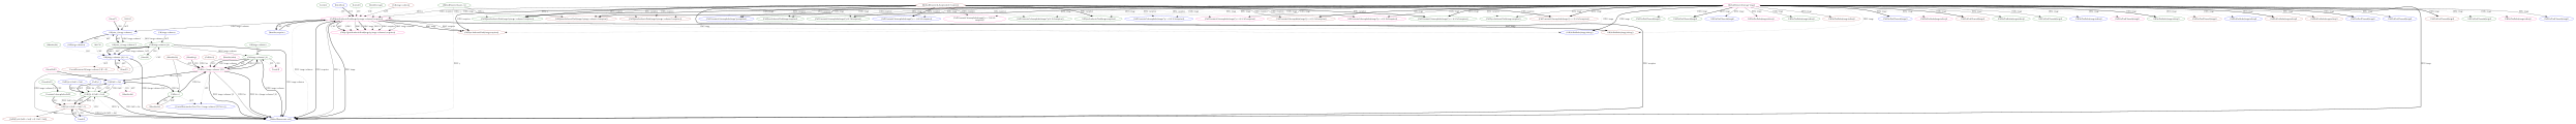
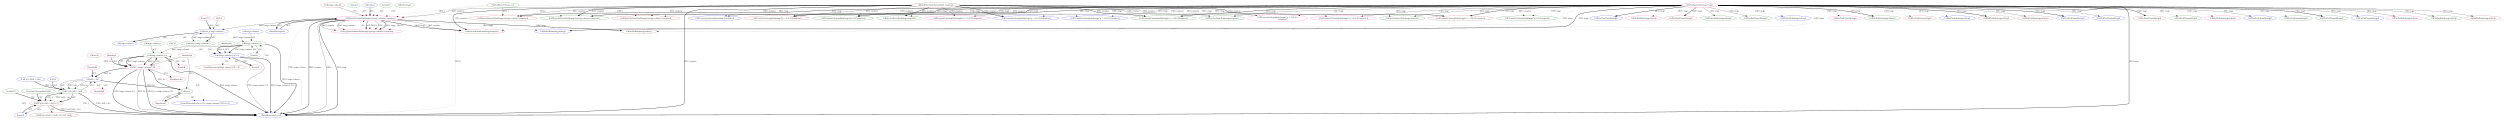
  digraph {
    fontname="EB Garamond"
    node [color=darkgreen fontname="EB Garamond"]
    edge [fontname="EB Garamond" style=bold]
    n1 [label="(Call,image->columns % 8)"]
    n2 [color=blue label="(Call,(image->columns % 8) != 0)"]
    n3 [label="(Call,image->columns % 8)"]
    n4 [color=blue label="(MethodReturn,static void)"]
    n5 [label="(Literal,8)"]
    n6 [color=brown label="(ControlStructure,if ((image->columns % 8) != 0))"]
    n7 [color=brown label="(Literal,0)"]
    n8 [color=deeppink label="(Call,bit < (image->columns % 8))"]
    n9 [color=deeppink label="(Literal,8)"]
    n10 [color=blue label="(Call,(ssize_t) image->columns)"]
    n11 [label="(Call,(ssize_t) image->columns-7)"]
    n12 [color=blue label="(Call,image->columns)"]
    n13 [color=deeppink label="(Call,QueueAuthenticPixels(image,0,y,image->columns,1,exception))"]
    n14 [color=brown label="(Call,SyncAuthenticPixels(image,exception))"]
    n15 [color=blue label="(Call,SetPixelIndex(image,index,q))"]
    n16 [color=deeppink label="(Call,q=QueueAuthenticPixels(image,0,y,image->columns,1,exception))"]
    n17 [color=brown label="(Call,SetPixelIndex(image,index,q))"]
    n18 [color=blue label="(Identifier,exception)"]
    n19 [color=deeppink label="(MethodParameterIn,Image *image)"]
    n20 [color=deeppink label="(Call,GetPixelChannels(image))"]
    n21 [label="(Call,SyncAuthenticPixels(image,exception))"]
    n22 [label="(Call,SetPixelIndex(image,index,q))"]
    n23 [color=brown label="(Call,GetPixelChannels(image))"]
    n24 [color=blue label="(Call,ConstrainColormapIndex(image,*p,exception))"]
    n25 [color=blue label="(Call,SetPixelIndex(image,index,q))"]
    n26 [color=brown label="(Call,SetPixelIndex(image,index,q))"]
    n27 [color=brown label="(Call,SetPixelIndex(image,index,q))"]
    n28 [color=blue label="(Call,GetPixelChannels(image))"]
    n29 [color=blue label="(Call,GetPixelChannels(image))"]
    n30 [color=brown label="(Call,ConstrainColormapIndex(image,(*p >> 4) & 0x3,exception))"]
    n31 [color=brown label="(Call,GetPixelChannels(image))"]
    n32 [color=brown label="(Call,QueueAuthenticPixels(image,0,y,image->columns,1,exception))"]
    n33 [color=brown label="(Call,QueueAuthenticPixels(image,0,y,image->columns,1,exception))"]
    n34 [label="(Call,GetPixelChannels(image))"]
    n35 [color=blue label="(Call,ConstrainColormapIndex(image,(*p >> 6) & 0x3,exception))"]
    n36 [color=deeppink label="(Call,ConstrainColormapIndex(image,(*p >> 6) & 0x3,exception))"]
    n37 [label="(Call,ConstrainColormapIndex(image,(*p) & 0xf,exception))"]
    n38 [color=deeppink label="(Call,SetPixelIndex(image,index,q))"]
    n39 [color=blue label="(Call,GetPixelChannels(image))"]
    n40 [label="(Call,GetPixelChannels(image))"]
    n41 [color=blue label="(Call,ConstrainColormapIndex(image,(*p >> 4) & 0x3,exception))"]
    n42 [color=deeppink label="(Call,ConstrainColormapIndex(image,(*p >> 2) & 0x3,\n                       exception))"]
    n43 [label="(Call,GetPixelChannels(image))"]
    n44 [label="(Call,SyncAuthenticPixels(image,exception))"]
    n45 [color=blue label="(Call,GetPixelChannels(image))"]
    n46 [label="(Call,QueueAuthenticPixels(image,0,y,image->columns,1,exception))"]
    n47 [color=deeppink label="(Call,SetPixelIndex(image,index,q))"]
    n48 [label="(Call,SetPixelIndex(image,index,q))"]
    n49 [color=brown label="(Call,SetPixelIndex(image,index,q))"]
    n50 [color=blue label="(Call,GetPixelChannels(image))"]
    n51 [label="(Call,ConstrainColormapIndex(image,(*p) & 0x3,exception))"]
    n52 [color=deeppink label="(Call,ConstrainColormapIndex(image,(*p >> 4) & 0xf,exception))"]
    n53 [color=deeppink label="(Call,SetPixelIndex(image,index,q))"]
    n54 [color=brown label="(Call,ConstrainColormapIndex(image,(*p >> 2) & 0x3,exception))"]
    n55 [label="(Call,SyncAuthenticPixels(image,exception))"]
    n56 [label="(Call,ConstrainColormapIndex(image,(*p >> 4) & 0xf,exception))"]
    n57 [color=brown label="(Call,GetPixelChannels(image))"]
    n58 [label="(Call,SetPixelIndex(image,index,q))"]
    n59 [label="(Call,GetPixelChannels(image))"]
    n60 [color=blue label="(Call,SetPixelIndex(image,index,q))"]
    n61 [label="(MethodParameterIn,ssize_t y)"]
    n62 [color=brown label="(MethodParameterIn,ExceptionInfo *exception)"]
    n63 [color=blue label="(Call,0x80 >> bit)"]
    n64 [color=blue label="(ControlStructure,for (bit=0; bit < (image->columns % 8); bit++))"]
    n65 [label="(Call,bit++)"]
    n66 [label="(Call,(*p) & (0x80 >> bit))"]
    n67 [color=deeppink label="(Identifier,bit)"]
    n68 [color=brown label="(Identifier,bit)"]
    n69 [color=brown label="(Call,((*p) & (0x80 >> bit)) != 0)"]
    n70 [color=brown label="(Call,(((*p) & (0x80 >> bit)) != 0) ? 0x01 : 0x00)"]
    n71 [color=blue label="(Literal,0)"]
    n72 [color=brown label="(Call,bit=0)"]
    n73 [label="(Literal,0)"]
    n74 [label="(Identifier,image)"]
    n75 [label="(Identifier,bit)"]
    n76 [color=brown label="(Call,image->columns)"]
    n77 [color=blue label="(Call,image->columns)"]
    n78 [color=blue label="(Call,*p)"]
    n79 [color=brown label="(Identifier,bit)"]
    n80 [color=deeppink label="(Literal,7)"]
    n81 [label="(ConstrainColormapIndex,0x00)"]
    n82 [color=deeppink label="(Identifier,index)"]
    n83 [color=deeppink label="(Literal,0x80)"]
    n84 [color=blue label="(Call,(*p) & (0x80 >> bit))"]
    n85 [label="(Literal,0x01)"]
    n86 [label="(Call,image->columns)"]
    n87 [color=deeppink label="(Identifier,p)"]
    n88 [label="(Literal,1)"]
    n89 [color=blue label="(Identifier,y)"]
    1000149 [color=brown]
    n91 [label=1000742]
    n1 -> n2 [label="AST: " style=dotted]
    n1 -> n2 [label="DDG: image->columns"]
    n1 -> n2 [label="DDG: 8"]
    n1 -> n3 [label="DDG: image->columns" style=solid]
    n1 -> n4 [label="DDG: image->columns"]
    n1 -> n5 [label="CFG: " style=solid]
    n2 -> n4 [label="DDG: (image->columns % 8) != 0"]
    n2 -> n4 [label="DDG: image->columns % 8" style=solid]
    n2 -> n6 [label="AST: " style=dotted]
    n2 -> n7 [label="CFG: "]
    n3 -> n4 [label="DDG: image->columns"]
    n3 -> n8 [label="AST: "]
    n3 -> n8 [label="DDG: image->columns"]
    n3 -> n8 [label="DDG: 8"]
    n3 -> n9 [label="CFG: " style=solid]
    n5 -> n1 [label="AST: " style=dotted]
    n7 -> n1 [label="CFG: " style=dotted]
    n7 -> n2 [label="AST: " style=dotted]
    n8 -> n3 [label="CFG: "]
    n8 -> n4 [label="DDG: bit < (image->columns % 8)"]
    n8 -> n4 [label="DDG: image->columns % 8"]
    n8 -> n4 [label="DDG: bit" style=solid]
    n8 -> n63 [label="DDG: bit"]
    n8 -> n64 [label="AST: " style=dotted]
    n9 -> n3 [label="AST: " style=dotted]
    n10 -> n1 [label="DDG: image->columns" style=dotted]
    n10 -> n11 [label="AST: "]
    n10 -> n11 [label="DDG: image->columns" style=solid]
    n10 -> n12 [label="CFG: "]
    n12 -> n10 [label="AST: " style=dotted]
    n13 -> n4 [label="DDG: image"]
    n13 -> n4 [label="DDG: image->columns" style=dotted]
    n13 -> n4 [label="DDG: exception"]
    n13 -> n4 [label="DDG: y" style=solid]
    n13 -> n10 [label="DDG: image->columns" style=solid]
    n13 -> n14 [label="DDG: image"]
    n13 -> n14 [label="DDG: exception" style=solid]
    n13 -> n15 [label="DDG: image" style=dotted]
    n13 -> n16 [label="AST: "]
    n13 -> n16 [label="DDG: 1" style=dotted]
    n13 -> n16 [label="DDG: y" style=solid]
    n13 -> n16 [label="DDG: image"]
    n13 -> n16 [label="DDG: 0" style=dotted]
    n13 -> n16 [label="DDG: exception" style=solid]
    n13 -> n16 [label="DDG: image->columns" style=solid]
    n13 -> n17 [label="DDG: image"]
    n13 -> n18 [label="CFG: "]
    n16 -> n13 [label="CFG: " style=dotted]
    n18 -> n13 [label="AST: "]
    n19 -> n4 [label="DDG: image"]
    n19 -> n13 [label="DDG: image" style=dotted]
    n19 -> n14 [label="DDG: image" style=dotted]
    n19 -> n15 [label="DDG: image"]
    n19 -> n17 [label="DDG: image" style=dotted]
    n19 -> n20 [label="DDG: image" style=dotted]
    n19 -> n21 [label="DDG: image" style=solid]
    n19 -> n22 [label="DDG: image"]
    n19 -> n23 [label="DDG: image" style=dotted]
    n19 -> n24 [label="DDG: image" style=solid]
    n19 -> n25 [label="DDG: image" style=dotted]
    n19 -> n26 [label="DDG: image"]
    n19 -> n27 [label="DDG: image" style=solid]
    n19 -> n28 [label="DDG: image"]
    n19 -> n29 [label="DDG: image" style=solid]
    n19 -> n30 [label="DDG: image"]
    n19 -> n31 [label="DDG: image"]
    n19 -> n32 [label="DDG: image" style=dotted]
    n19 -> n33 [label="DDG: image"]
    n19 -> n34 [label="DDG: image" style=dotted]
    n19 -> n35 [label="DDG: image" style=dotted]
    n19 -> n36 [label="DDG: image" style=solid]
    n19 -> n37 [label="DDG: image"]
    n19 -> n38 [label="DDG: image" style=dotted]
    n19 -> n39 [label="DDG: image" style=solid]
    n19 -> n40 [label="DDG: image" style=dotted]
    n19 -> n41 [label="DDG: image" style=dotted]
    n19 -> n42 [label="DDG: image" style=dotted]
    n19 -> n43 [label="DDG: image"]
    n19 -> n44 [label="DDG: image" style=solid]
    n19 -> n45 [label="DDG: image" style=solid]
    n19 -> n46 [label="DDG: image"]
    n19 -> n47 [label="DDG: image" style=solid]
    n19 -> n48 [label="DDG: image" style=solid]
    n19 -> n49 [label="DDG: image" style=solid]
    n19 -> n50 [label="DDG: image"]
    n19 -> n51 [label="DDG: image" style=dotted]
    n19 -> n52 [label="DDG: image" style=solid]
    n19 -> n53 [label="DDG: image" style=dotted]
    n19 -> n54 [label="DDG: image"]
    n19 -> n55 [label="DDG: image" style=dotted]
    n19 -> n56 [label="DDG: image"]
    n19 -> n57 [label="DDG: image"]
    n19 -> n58 [label="DDG: image" style=solid]
    n19 -> n59 [label="DDG: image" style=solid]
    n19 -> n60 [label="DDG: image" style=dotted]
    n61 -> n4 [label="DDG: y" style=dotted]
    n61 -> n13 [label="DDG: y" style=dotted]
    n61 -> n32 [label="DDG: y" style=dotted]
    n61 -> n33 [label="DDG: y" style=solid]
    n61 -> n46 [label="DDG: y" style=dotted]
    n62 -> n4 [label="DDG: exception"]
    n62 -> n13 [label="DDG: exception" style=solid]
    n62 -> n14 [label="DDG: exception"]
    n62 -> n21 [label="DDG: exception" style=solid]
    n62 -> n24 [label="DDG: exception" style=dotted]
    n62 -> n30 [label="DDG: exception" style=solid]
    n62 -> n32 [label="DDG: exception" style=dotted]
    n62 -> n33 [label="DDG: exception" style=solid]
    n62 -> n35 [label="DDG: exception" style=dotted]
    n62 -> n36 [label="DDG: exception" style=dotted]
    n62 -> n37 [label="DDG: exception" style=dotted]
    n62 -> n41 [label="DDG: exception"]
    n62 -> n42 [label="DDG: exception" style=solid]
    n62 -> n44 [label="DDG: exception" style=dotted]
    n62 -> n46 [label="DDG: exception"]
    n62 -> n51 [label="DDG: exception" style=dotted]
    n62 -> n52 [label="DDG: exception" style=solid]
    n62 -> n54 [label="DDG: exception"]
    n62 -> n55 [label="DDG: exception"]
    n62 -> n56 [label="DDG: exception"]
    n63 -> n65 [label="DDG: bit"]
    n63 -> n66 [label="AST: " style=solid]
    n63 -> n66 [label="DDG: 0x80" style=solid]
    n63 -> n66 [label="DDG: bit" style=solid]
    n63 -> n67 [label="CFG: " style=dotted]
    n65 -> n8 [label="DDG: bit"]
    n65 -> n64 [label="AST: " style=dotted]
    n65 -> n68 [label="CFG: "]
    n66 -> n4 [label="DDG: 0x80 >> bit"]
    n66 -> n4 [label="DDG: *p" style=dotted]
    n66 -> n63 [label="CFG: " style=solid]
    n66 -> n69 [label="AST: "]
    n66 -> n69 [label="DDG: *p"]
    n66 -> n69 [label="DDG: 0x80 >> bit" style=dotted]
    n67 -> n63 [label="AST: " style=dotted]
    n68 -> n65 [label="AST: " style=solid]
    n69 -> n4 [label="DDG: (*p) & (0x80 >> bit)"]
    n69 -> n70 [label="AST: " style=solid]
    n69 -> n71 [label="CFG: " style=solid]
    n71 -> n66 [label="CFG: " style=dotted]
    n71 -> n69 [label="AST: "]
    n72 -> n8 [label="DDG: bit" style=dotted]
    n73 -> n13 [label="AST: " style=dotted]
    n74 -> n13 [label="AST: " style=dotted]
    n75 -> n2 [label="CFG: " style=dotted]
    n76 -> n13 [label="AST: " style=solid]
    n77 -> n1 [label="AST: " style=solid]
    n78 -> n66 [label="AST: "]
    n79 -> n8 [label="AST: " style=solid]
    n79 -> n65 [label="CFG: " style=solid]
    n80 -> n10 [label="CFG: "]
    n81 -> n69 [label="CFG: "]
-   n82 -> n8 [label="CFG: " style=solid]
+   n8 -> n82 [label="CFG: " style=solid]
    n83 -> n63 [label="AST: "]
    n84 -> n66 [label="DDG: *p"]
-   n85 -> n81 [label="CFG: "]
+   n85 -> n69 [label="CFG: "]
    n86 -> n3 [label="AST: " style=solid]
    n87 -> n8 [label="CFG: "]
    n88 -> n13 [label="AST: " style=dotted]
    n89 -> n13 [label="AST: "]
    1000149 -> n10 [label="AST: " style=solid]
    n91 -> n2 [label="CFG: " style=dotted]
  }
